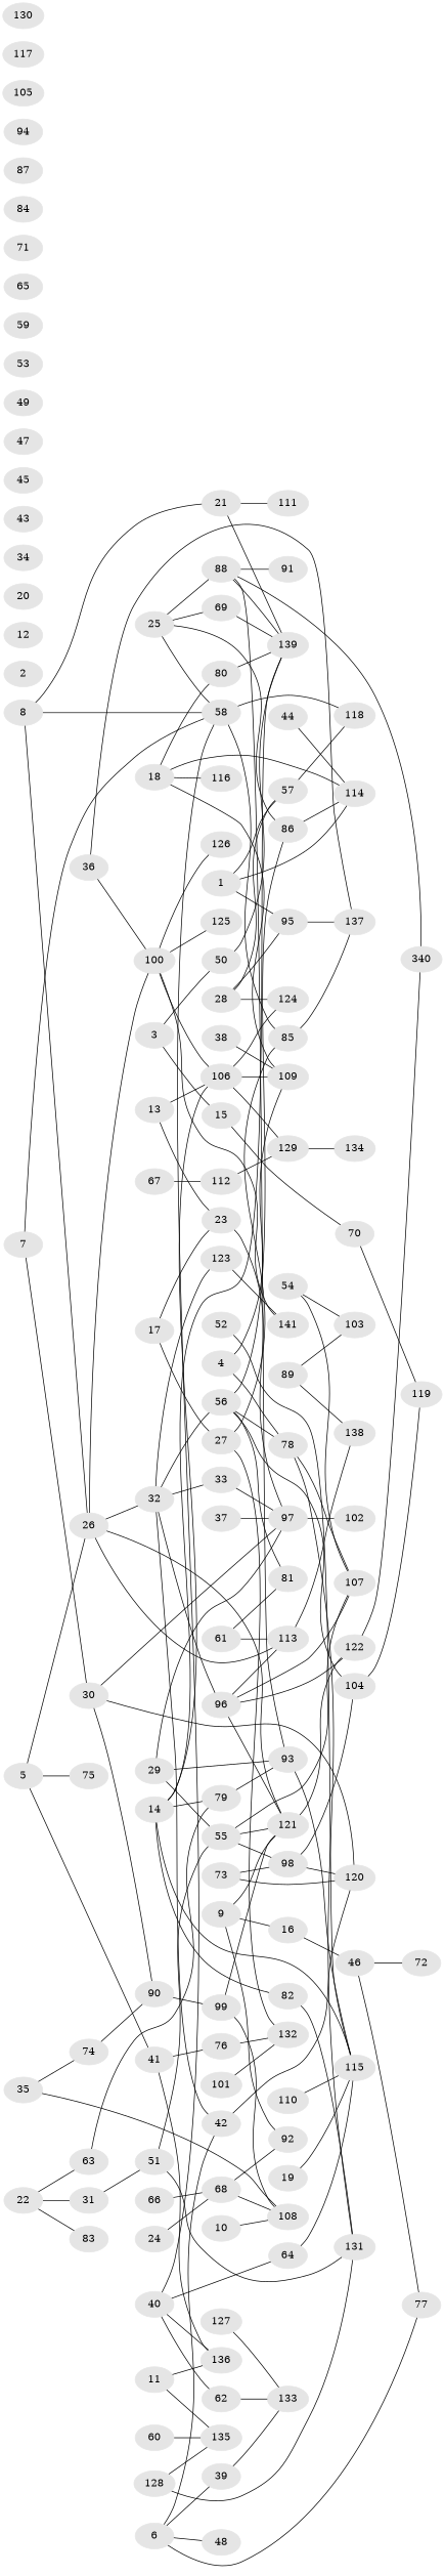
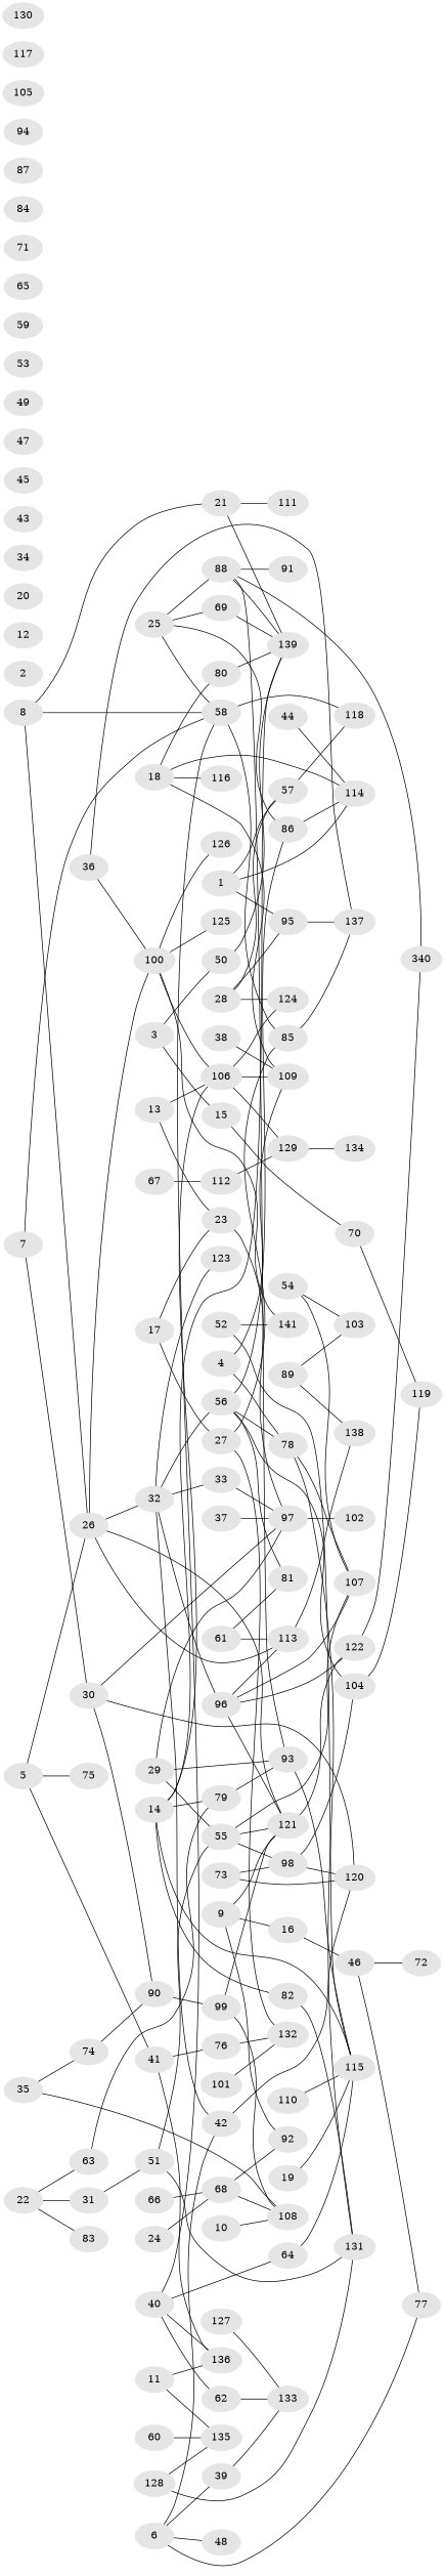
  graph {
    fontname="DejaVu Serif"
    rankdir=LR
    node [color=gray90 fontname="DejaVu Serif" style=filled]
    edge [fontname="DejaVu Serif"]
    1
    57
    95
    114
    118
    137
    2
    3
    15
    50
    70
    139
    4
    78
    109
    107
    131
    5
    26
    41
    75
    121
    32
    100
    113
    136
    76
    6
    39
    42
    48
    77
    133
    120
    7
    30
    58
    97
    90
    85
    8
    21
    111
    9
    16
    92
    46
    122
    10
    108
    11
    135
    12
    13
    23
    106
    124
    129
    14
    79
    82
    115
    93
    119
    72
    17
    27
    132
    18
    80
    116
    19
    20
    22
    31
    63
    83
    51
    102
    24
    68
    25
    69
    86
    88
    91
    n87 [label=340]
    33
    56
    96
    123
    141
    125
    126
    138
    28
    29
    55
    98
    99
    81
    104
    34
    35
    74
    36
    37
    38
    40
    62
    64
    43
    44
    45
    47
    49
    52
    53
    54
    103
    59
    60
    61
    65
    66
    67
    112
    71
    73
    84
    87
    89
    94
    101
    105
    134
    110
    117
    127
    128
    130
    1 -- 57
    1 -- 95
    1 -- 114
    57 -- 118
    95 -- 137
    3 -- 15
    3 -- 50
    15 -- 70
    50 -- 139
    70 -- 119
    4 -- 78
    4 -- 109
    78 -- 107
    78 -- 131
    5 -- 26
    5 -- 41
    5 -- 75
    26 -- 121
    26 -- 32
    26 -- 100
    26 -- 113
    41 -- 136
    41 -- 76
    121 -- 122
    32 -- 42
    32 -- 33
    32 -- 56
    32 -- 96
    32 -- 123
    100 -- 106
    100 -- 141
    100 -- 125
    100 -- 126
    113 -- 138
    76 -- 132
    6 -- 39
    6 -- 42
    6 -- 48
    6 -- 77
    39 -- 133
    42 -- 120
    7 -- 30
    7 -- 58
    30 -- 120
    30 -- 97
    30 -- 90
    58 -- 118
    58 -- 85
    97 -- 102
    90 -- 99
    85 -- 137
    8 -- 26
    8 -- 58
    8 -- 21
    21 -- 139
    21 -- 111
    9 -- 121
    9 -- 16
    9 -- 92
    16 -- 46
    46 -- 77
    46 -- 72
    122 -- n87
    10 -- 108
    11 -- 136
    11 -- 135
    13 -- 23
    13 -- 106
    23 -- 97
    106 -- 109
    106 -- 124
    106 -- 129
    129 -- 134
    14 -- 139
    14 -- 106
    14 -- 79
    14 -- 82
    14 -- 115
    79 -- 93
    82 -- 131
    93 -- 115
    17 -- 23
    17 -- 27
    27 -- 85
    27 -- 132
    18 -- 114
    18 -- 109
    18 -- 80
    18 -- 116
    80 -- 139
    19 -- 115
    22 -- 31
    22 -- 63
    22 -- 83
    31 -- 51
    63 -- 79
    51 -- 131
    51 -- 55
    24 -- 68
    68 -- 92
    68 -- 108
    25 -- 58
    25 -- 69
    25 -- 86
    25 -- 88
    69 -- 139
    86 -- 114
    88 -- 139
    88 -- 93
    88 -- 91
    88 -- n87
    33 -- 97
    56 -- 78
    56 -- 86
    56 -- 81
    56 -- 104
    96 -- 107
    96 -- 121
    96 -- 113
    96 -- 122
    28 -- 57
    28 -- 95
    28 -- 124
    29 -- 97
    29 -- 93
    29 -- 55
    55 -- 107
    55 -- 121
    55 -- 98
    98 -- 120
    98 -- 104
    99 -- 121
    99 -- 108
    104 -- 119
    35 -- 108
    35 -- 74
    74 -- 90
    36 -- 137
    36 -- 100
    37 -- 97
    38 -- 109
    40 -- 136
    40 -- 58
    40 -- 62
    40 -- 64
    62 -- 133
    64 -- 115
    44 -- 114
    52 -- 115
-   123 -- 141
+   52 -- 141
    54 -- 107
    54 -- 103
    60 -- 135
    61 -- 113
    61 -- 81
    66 -- 68
    67 -- 112
    112 -- 129
    73 -- 120
    73 -- 98
    89 -- 138
    89 -- 103
    101 -- 132
    110 -- 115
    127 -- 133
    128 -- 131
    128 -- 135
  }
